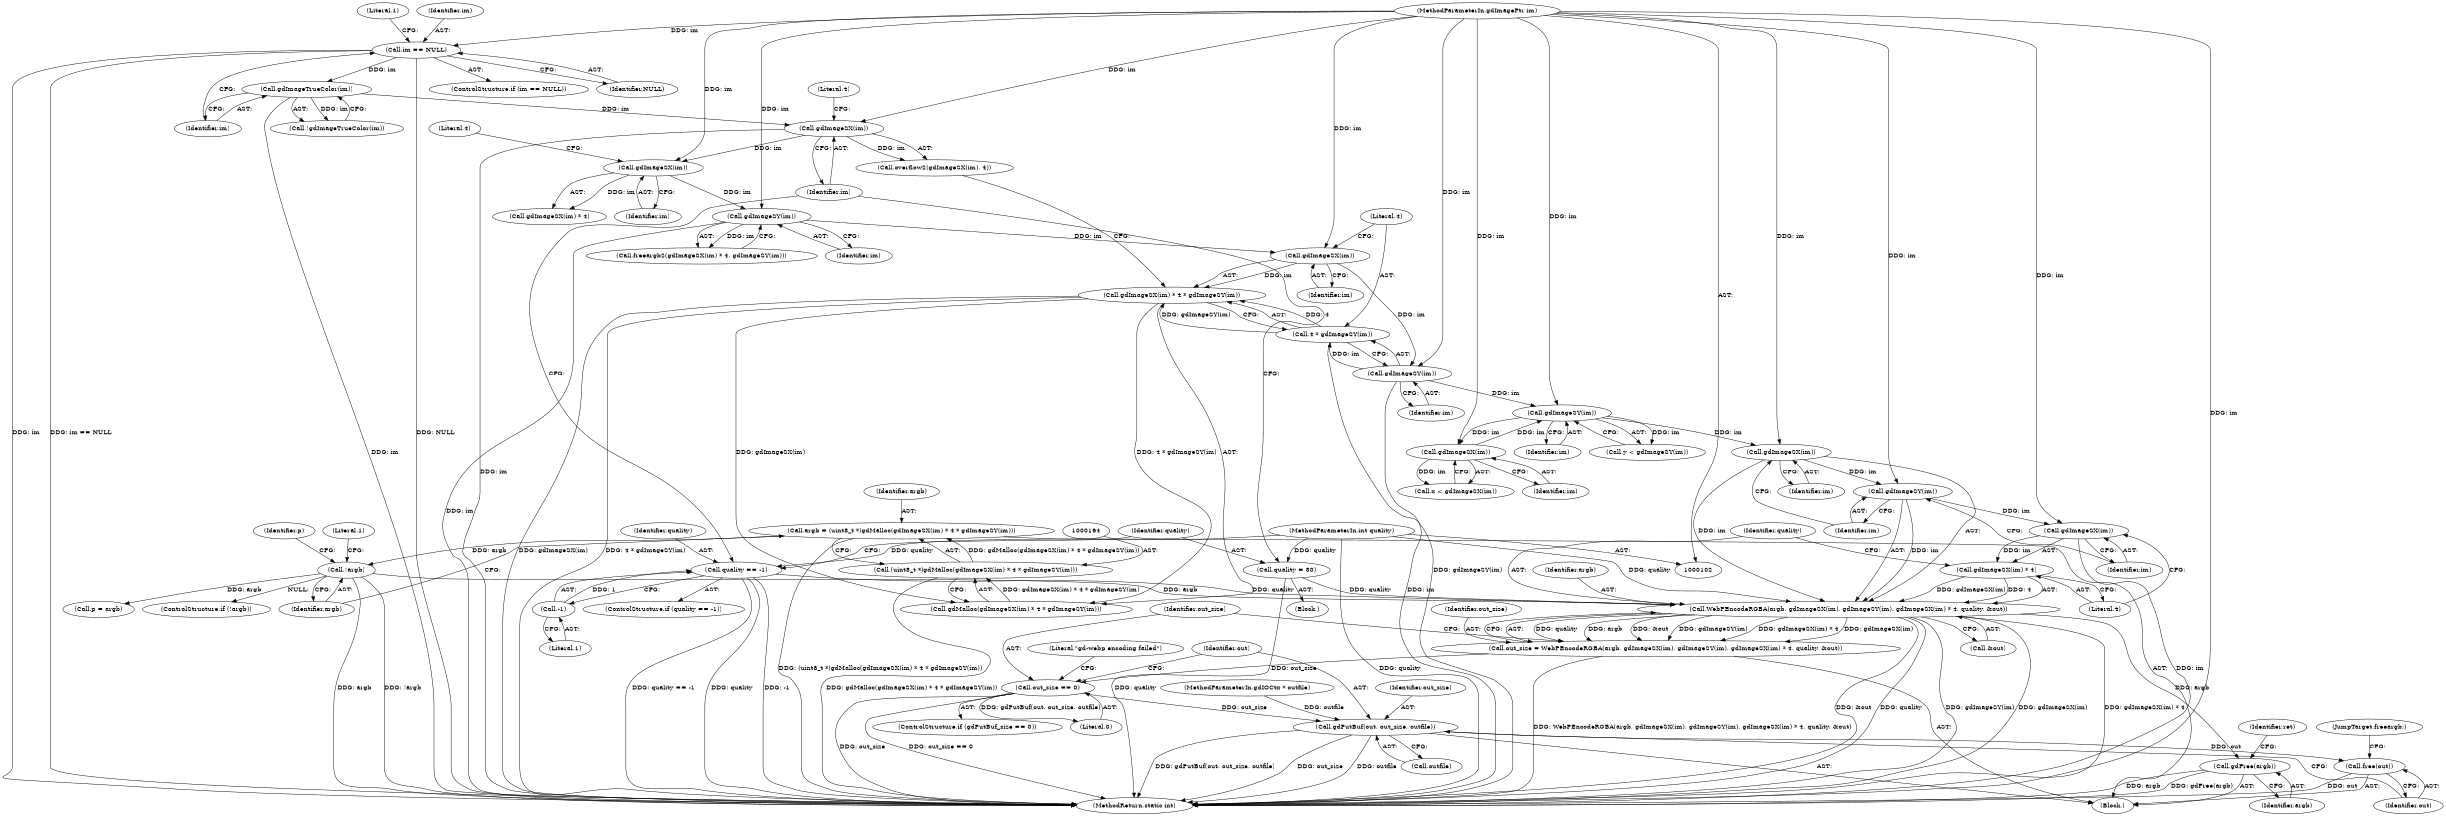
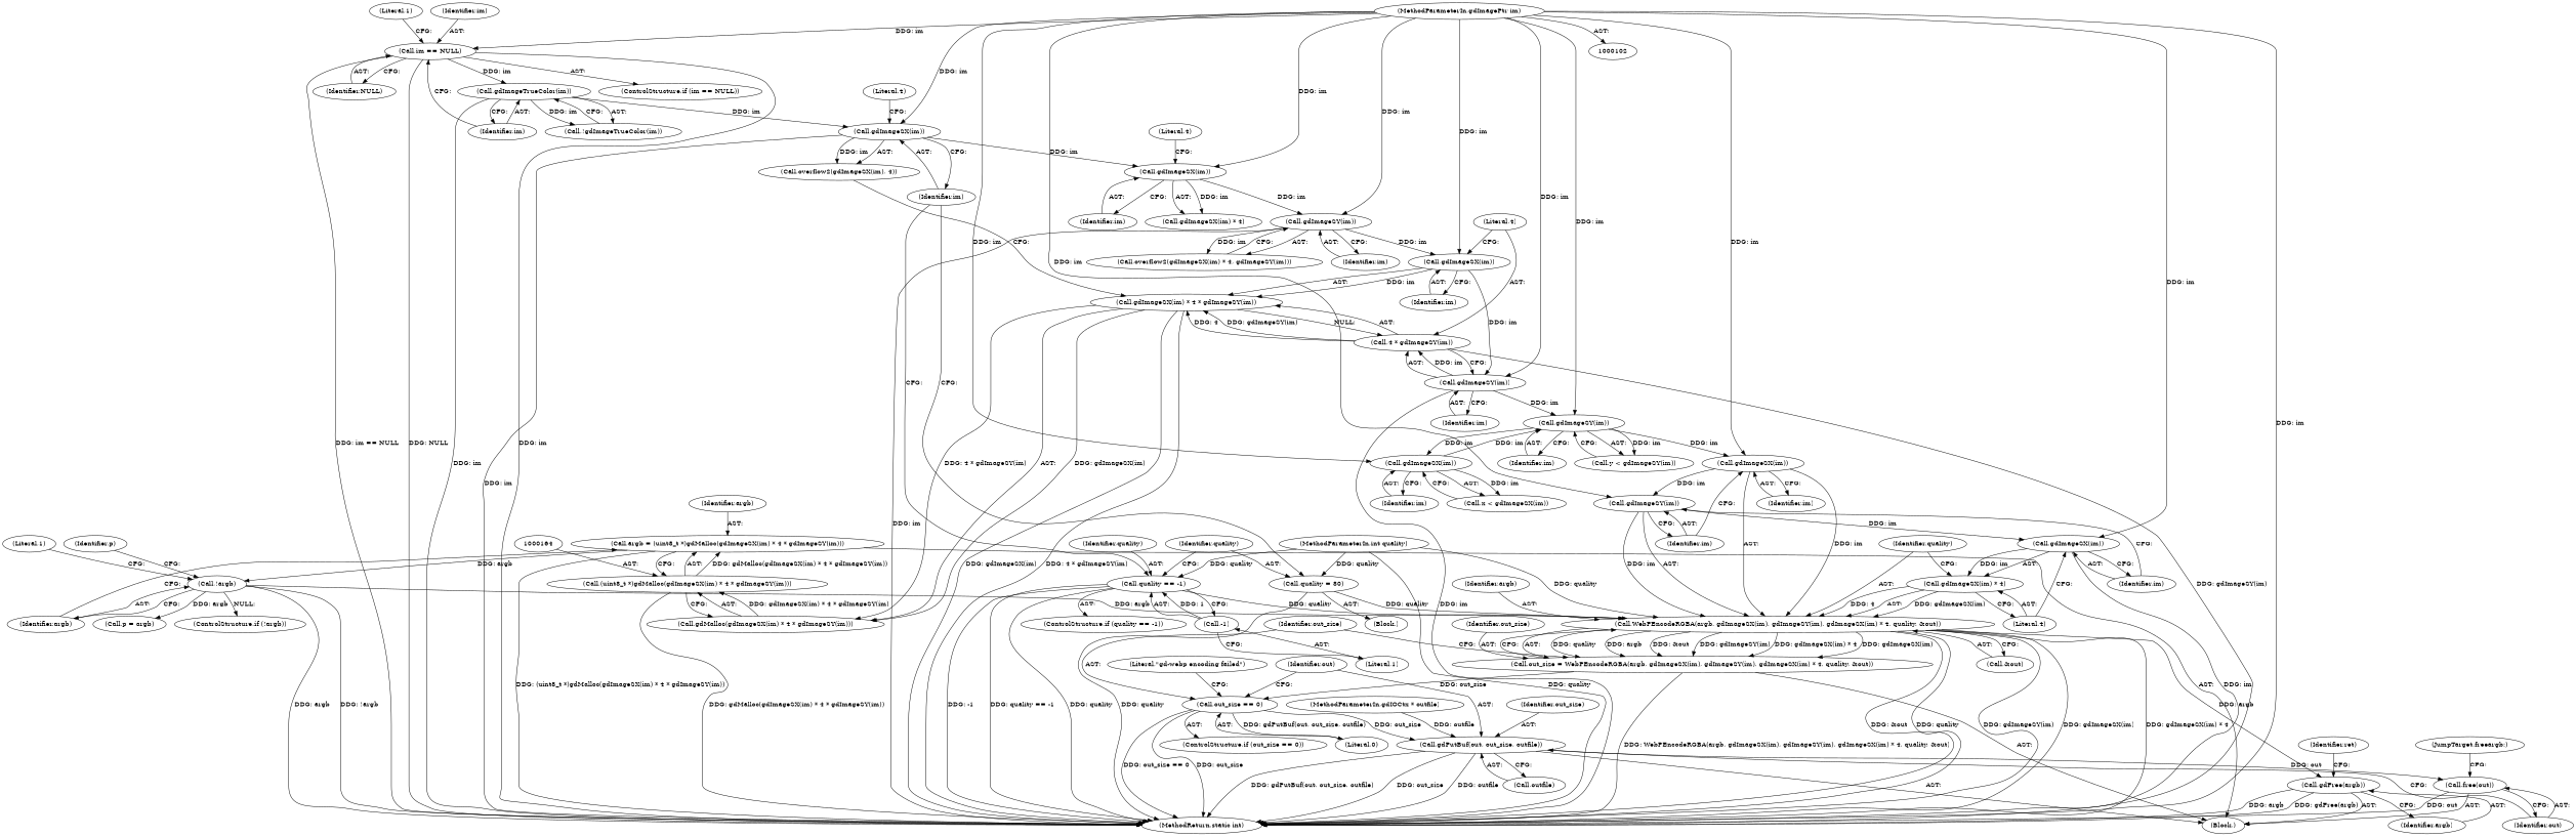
  digraph {
    n1 [label="(Call,WebPEncodeRGBA(argb, gdImageSX(im), gdImageSY(im), gdImageSX(im) * 4, quality, &out))"]
    n2 [label="(Call,out_size = WebPEncodeRGBA(argb, gdImageSX(im), gdImageSY(im), gdImageSX(im) * 4, quality, &out))"]
    n3 [label="(Call,gdFree(argb))"]
    n4 [label="(MethodReturn,static int)"]
    n5 [label="(Call,&out)"]
    n6 [label="(Block,)"]
    n7 [label="(Call,out_size == 0)"]
    n8 [label="(Identifier,argb)"]
    n9 [label="(Call,!argb)"]
    n10 [label="(Call,p = argb)"]
    n11 [label="(Identifier,argb)"]
    n12 [label="(ControlStructure,if (!argb))"]
    n13 [label="(Call,argb = (uint8_t *)gdMalloc(gdImageSX(im) * 4 * gdImageSY(im)))"]
    n14 [label="(Call,(uint8_t *)gdMalloc(gdImageSX(im) * 4 * gdImageSY(im)))"]
    n15 [label="(Call,gdMalloc(gdImageSX(im) * 4 * gdImageSY(im)))"]
    n16 [label="(Call,gdImageSX(im) * 4 * gdImageSY(im))"]
    n17 [label="(Call,4 * gdImageSY(im))"]
    n18 [label="(Call,gdImageSY(im))"]
    n19 [label="(Call,gdImageSX(im))"]
    n20 [label="(Identifier,im)"]
    n21 [label="(Call,gdImageSY(im))"]
    n22 [label="(Identifier,im)"]
    n23 [label="(Call,gdImageSY(im))"]
-   n24 [label="(Call,freeargb2(gdImageSX(im) * 4, gdImageSY(im)))"]
+   n24 [label="(Call,overflow2(gdImageSX(im) * 4, gdImageSY(im)))"]
    n25 [label="(Identifier,im)"]
    n26 [label="(Call,gdImageSX(im))"]
    n27 [label="(Identifier,im)"]
    n28 [label="(Call,gdImageSX(im) * 4)"]
    n29 [label="(Call,gdImageSX(im))"]
    n30 [label="(Call,overflow2(gdImageSX(im), 4))"]
    n31 [label="(Identifier,im)"]
    n32 [label="(Call,quality = 80)"]
    n33 [label="(Call,quality == -1)"]
    n34 [label="(Call,gdImageTrueColor(im))"]
    n35 [label="(Call,!gdImageTrueColor(im))"]
    n36 [label="(Identifier,im)"]
    n37 [label="(Call,im == NULL)"]
    n38 [label="(ControlStructure,if (im == NULL))"]
    n39 [label="(Identifier,NULL)"]
    n40 [label="(MethodParameterIn,gdImagePtr im)"]
    n41 [label="(Call,gdImageSX(im))"]
    n42 [label="(Call,gdImageSX(im))"]
    n43 [label="(Call,gdImageSX(im))"]
    n44 [label="(Call,gdImageSY(im))"]
    1000102
    n46 [label="(Identifier,im)"]
    n47 [label="(Call,y < gdImageSY(im))"]
    n48 [label="(Identifier,im)"]
    n49 [label="(Identifier,im)"]
    n50 [label="(Call,x < gdImageSX(im))"]
    n51 [label="(Call,gdImageSX(im) * 4)"]
    n52 [label="(Identifier,im)"]
    n53 [label="(Identifier,im)"]
    n54 [label="(Literal,4)"]
    n55 [label="(Block,)"]
    n56 [label="(MethodParameterIn,int quality)"]
    n57 [label="(Call,-1)"]
    n58 [label="(ControlStructure,if (quality == -1))"]
    n59 [label="(Literal,1)"]
    n60 [label="(Call,gdPutBuf(out, out_size, outfile))"]
    n61 [label="(Literal,0)"]
-   n62 [label="(ControlStructure,if (gdPutBuf_size == 0))"]
+   n62 [label="(ControlStructure,if (out_size == 0))"]
    n63 [label="(Call,free(out))"]
    n64 [label="(Call,outfile)"]
    n65 [label="(Identifier,out)"]
    n66 [label="(Identifier,quality)"]
    n67 [label="(Identifier,out_size)"]
    n68 [label="(Identifier,argb)"]
    n69 [label="(Identifier,out_size)"]
    n70 [label="(Identifier,quality)"]
    n71 [label="(Literal,1)"]
    n72 [label="(MethodParameterIn,gdIOCtx * outfile)"]
    n73 [label="(Literal,4)"]
    n74 [label="(Identifier,quality)"]
    n75 [label="(Identifier,ret)"]
    n76 [label="(Identifier,out)"]
    n77 [label="(Literal,\"gd-webp encoding failed\")"]
    n78 [label="(Identifier,im)"]
    n79 [label="(JumpTarget,freeargb:)"]
    n80 [label="(Identifier,out_size)"]
    n81 [label="(Identifier,p)"]
    n82 [label="(Literal,4)"]
    n83 [label="(Identifier,argb)"]
    n84 [label="(Literal,4)"]
    n85 [label="(Literal,1)"]
    1000164
    n1 -> n2 [label="AST: "]
    n1 -> n2 [label="DDG: quality"]
    n1 -> n2 [label="DDG: argb"]
    n1 -> n2 [label="DDG: &out"]
    n1 -> n2 [label="DDG: gdImageSY(im)"]
    n1 -> n2 [label="DDG: gdImageSX(im) * 4"]
    n1 -> n2 [label="DDG: gdImageSX(im)"]
    n1 -> n3 [label="DDG: argb"]
    n1 -> n4 [label="DDG: &out"]
    n1 -> n4 [label="DDG: quality"]
    n1 -> n4 [label="DDG: gdImageSY(im)"]
    n1 -> n4 [label="DDG: gdImageSX(im)"]
    n1 -> n4 [label="DDG: gdImageSX(im) * 4"]
    n1 -> n5 [label="CFG: "]
    n2 -> n1 [label="CFG: "]
    n2 -> n4 [label="DDG: WebPEncodeRGBA(argb, gdImageSX(im), gdImageSY(im), gdImageSX(im) * 4, quality, &out)"]
    n2 -> n6 [label="AST: "]
    n2 -> n7 [label="DDG: out_size"]
    n3 -> n4 [label="DDG: gdFree(argb)"]
    n3 -> n4 [label="DDG: argb"]
    n3 -> n6 [label="AST: "]
    n3 -> n8 [label="CFG: "]
    n5 -> n1 [label="AST: "]
    n7 -> n4 [label="DDG: out_size"]
    n7 -> n4 [label="DDG: out_size == 0"]
    n7 -> n60 [label="DDG: out_size"]
    n7 -> n61 [label="DDG: gdPutBuf(out, out_size, outfile)"]
    n7 -> n62 [label="AST: "]
    n8 -> n3 [label="AST: "]
    n9 -> n1 [label="DDG: argb"]
    n9 -> n4 [label="DDG: !argb"]
    n9 -> n4 [label="DDG: argb"]
    n9 -> n10 [label="DDG: argb"]
    n9 -> n11 [label="CFG: "]
    n9 -> n12 [label="NULL: "]
    n11 -> n9 [label="AST: "]
    n11 -> n13 [label="CFG: "]
    n13 -> n4 [label="DDG: (uint8_t *)gdMalloc(gdImageSX(im) * 4 * gdImageSY(im))"]
    n13 -> n6 [label="AST: "]
    n13 -> n9 [label="DDG: argb"]
    n13 -> n14 [label="CFG: "]
    n14 -> n4 [label="DDG: gdMalloc(gdImageSX(im) * 4 * gdImageSY(im))"]
    n14 -> n13 [label="AST: "]
    n14 -> n13 [label="DDG: gdMalloc(gdImageSX(im) * 4 * gdImageSY(im))"]
    n14 -> n15 [label="CFG: "]
    n15 -> n14 [label="AST: "]
    n15 -> n14 [label="DDG: gdImageSX(im) * 4 * gdImageSY(im)"]
    n16 -> n4 [label="DDG: 4 * gdImageSY(im)"]
    n16 -> n4 [label="DDG: gdImageSX(im)"]
    n16 -> n15 [label="AST: "]
    n16 -> n15 [label="DDG: gdImageSX(im)"]
    n16 -> n15 [label="DDG: 4 * gdImageSY(im)"]
-   n16 -> n17 [label="CFG: "]
+   n16 -> n17 [label="NULL: "]
    n17 -> n4 [label="DDG: gdImageSY(im)"]
    n17 -> n16 [label="AST: "]
    n17 -> n16 [label="DDG: 4"]
    n17 -> n16 [label="DDG: gdImageSY(im)"]
    n17 -> n18 [label="CFG: "]
    n18 -> n4 [label="DDG: im"]
    n18 -> n17 [label="AST: "]
    n18 -> n17 [label="DDG: im"]
    n18 -> n21 [label="DDG: im"]
    n18 -> n22 [label="CFG: "]
    n19 -> n16 [label="AST: "]
    n19 -> n16 [label="DDG: im"]
    n19 -> n18 [label="DDG: im"]
    n19 -> n20 [label="CFG: "]
    n20 -> n19 [label="AST: "]
    n21 -> n41 [label="DDG: im"]
    n21 -> n42 [label="DDG: im"]
    n21 -> n47 [label="AST: "]
    n21 -> n47 [label="DDG: im"]
    n21 -> n48 [label="CFG: "]
    n22 -> n18 [label="AST: "]
    n23 -> n4 [label="DDG: im"]
    n23 -> n19 [label="DDG: im"]
    n23 -> n24 [label="AST: "]
    n23 -> n24 [label="DDG: im"]
    n23 -> n25 [label="CFG: "]
    n24 -> n23 [label="CFG: "]
    n25 -> n23 [label="AST: "]
    n26 -> n23 [label="DDG: im"]
    n26 -> n27 [label="CFG: "]
    n26 -> n28 [label="AST: "]
    n26 -> n28 [label="DDG: im"]
    n27 -> n26 [label="AST: "]
    n29 -> n4 [label="DDG: im"]
    n29 -> n26 [label="DDG: im"]
    n29 -> n30 [label="AST: "]
    n29 -> n30 [label="DDG: im"]
    n29 -> n31 [label="CFG: "]
    n30 -> n16 [label="CFG: "]
    n31 -> n29 [label="AST: "]
    n31 -> n32 [label="CFG: "]
    n31 -> n33 [label="CFG: "]
    n32 -> n1 [label="DDG: quality"]
    n32 -> n4 [label="DDG: quality"]
    n32 -> n55 [label="AST: "]
    n33 -> n1 [label="DDG: quality"]
    n33 -> n4 [label="DDG: quality == -1"]
    n33 -> n4 [label="DDG: quality"]
    n33 -> n4 [label="DDG: -1"]
    n33 -> n57 [label="CFG: "]
    n33 -> n58 [label="AST: "]
    n34 -> n4 [label="DDG: im"]
    n34 -> n29 [label="DDG: im"]
    n34 -> n35 [label="AST: "]
    n34 -> n35 [label="DDG: im"]
    n34 -> n36 [label="CFG: "]
    n35 -> n34 [label="CFG: "]
    n36 -> n34 [label="AST: "]
    n36 -> n37 [label="CFG: "]
    n37 -> n4 [label="DDG: im == NULL"]
    n37 -> n4 [label="DDG: NULL"]
    n37 -> n4 [label="DDG: im"]
    n37 -> n34 [label="DDG: im"]
    n37 -> n38 [label="AST: "]
    n37 -> n39 [label="CFG: "]
    n39 -> n37 [label="AST: "]
    n40 -> n4 [label="DDG: im"]
    n40 -> n18 [label="DDG: im"]
    n40 -> n19 [label="DDG: im"]
    n40 -> n21 [label="DDG: im"]
    n40 -> n23 [label="DDG: im"]
    n40 -> n26 [label="DDG: im"]
    n40 -> n29 [label="DDG: im"]
    n40 -> n37 [label="DDG: im"]
    n40 -> n41 [label="DDG: im"]
    n40 -> n42 [label="DDG: im"]
    n40 -> n43 [label="DDG: im"]
    n40 -> n44 [label="DDG: im"]
    n40 -> 1000102 [label="AST: "]
    n41 -> n1 [label="AST: "]
    n41 -> n1 [label="DDG: im"]
    n41 -> n44 [label="DDG: im"]
    n41 -> n46 [label="CFG: "]
    n42 -> n21 [label="DDG: im"]
    n42 -> n49 [label="CFG: "]
    n42 -> n50 [label="AST: "]
    n42 -> n50 [label="DDG: im"]
    n43 -> n4 [label="DDG: im"]
    n43 -> n51 [label="AST: "]
    n43 -> n51 [label="DDG: im"]
    n43 -> n52 [label="CFG: "]
    n44 -> n1 [label="AST: "]
    n44 -> n1 [label="DDG: im"]
    n44 -> n43 [label="DDG: im"]
    n44 -> n53 [label="CFG: "]
    n46 -> n41 [label="AST: "]
    n47 -> n21 [label="CFG: "]
    n48 -> n21 [label="AST: "]
    n49 -> n42 [label="AST: "]
    n50 -> n42 [label="CFG: "]
    n51 -> n1 [label="AST: "]
    n51 -> n1 [label="DDG: gdImageSX(im)"]
    n51 -> n1 [label="DDG: 4"]
    n51 -> n54 [label="CFG: "]
    n52 -> n43 [label="AST: "]
    n52 -> n44 [label="CFG: "]
    n53 -> n41 [label="CFG: "]
    n53 -> n44 [label="AST: "]
    n54 -> n43 [label="CFG: "]
    n54 -> n51 [label="AST: "]
    n56 -> n1 [label="DDG: quality"]
    n56 -> n4 [label="DDG: quality"]
    n56 -> n32 [label="DDG: quality"]
    n56 -> n33 [label="DDG: quality"]
-   n56 -> 1000102 [label="AST: "]
    n57 -> n33 [label="AST: "]
    n57 -> n33 [label="DDG: 1"]
    n57 -> n59 [label="CFG: "]
    n59 -> n57 [label="AST: "]
    n60 -> n4 [label="DDG: out_size"]
    n60 -> n4 [label="DDG: outfile"]
    n60 -> n4 [label="DDG: gdPutBuf(out, out_size, outfile)"]
    n60 -> n6 [label="AST: "]
    n60 -> n63 [label="DDG: out"]
    n60 -> n64 [label="CFG: "]
    n61 -> n7 [label="AST: "]
    n63 -> n4 [label="DDG: out"]
    n63 -> n6 [label="AST: "]
    n63 -> n65 [label="CFG: "]
    n64 -> n60 [label="AST: "]
    n65 -> n60 [label="CFG: "]
    n65 -> n63 [label="AST: "]
    n66 -> n33 [label="AST: "]
    n67 -> n2 [label="CFG: "]
    n67 -> n7 [label="AST: "]
    n68 -> n1 [label="AST: "]
    n69 -> n60 [label="AST: "]
    n70 -> n1 [label="AST: "]
    n70 -> n51 [label="CFG: "]
    n71 -> n37 [label="CFG: "]
    n72 -> n60 [label="DDG: outfile"]
    n73 -> n17 [label="AST: "]
    n73 -> n19 [label="CFG: "]
    n74 -> n32 [label="AST: "]
    n74 -> n33 [label="CFG: "]
    n75 -> n3 [label="CFG: "]
    n76 -> n7 [label="CFG: "]
    n76 -> n60 [label="AST: "]
    n77 -> n7 [label="CFG: "]
    n78 -> n37 [label="AST: "]
    n79 -> n63 [label="CFG: "]
    n80 -> n2 [label="AST: "]
    n81 -> n9 [label="CFG: "]
    n82 -> n29 [label="CFG: "]
    n83 -> n13 [label="AST: "]
    n84 -> n26 [label="CFG: "]
    n85 -> n9 [label="CFG: "]
    1000164 -> n14 [label="AST: "]
  }
